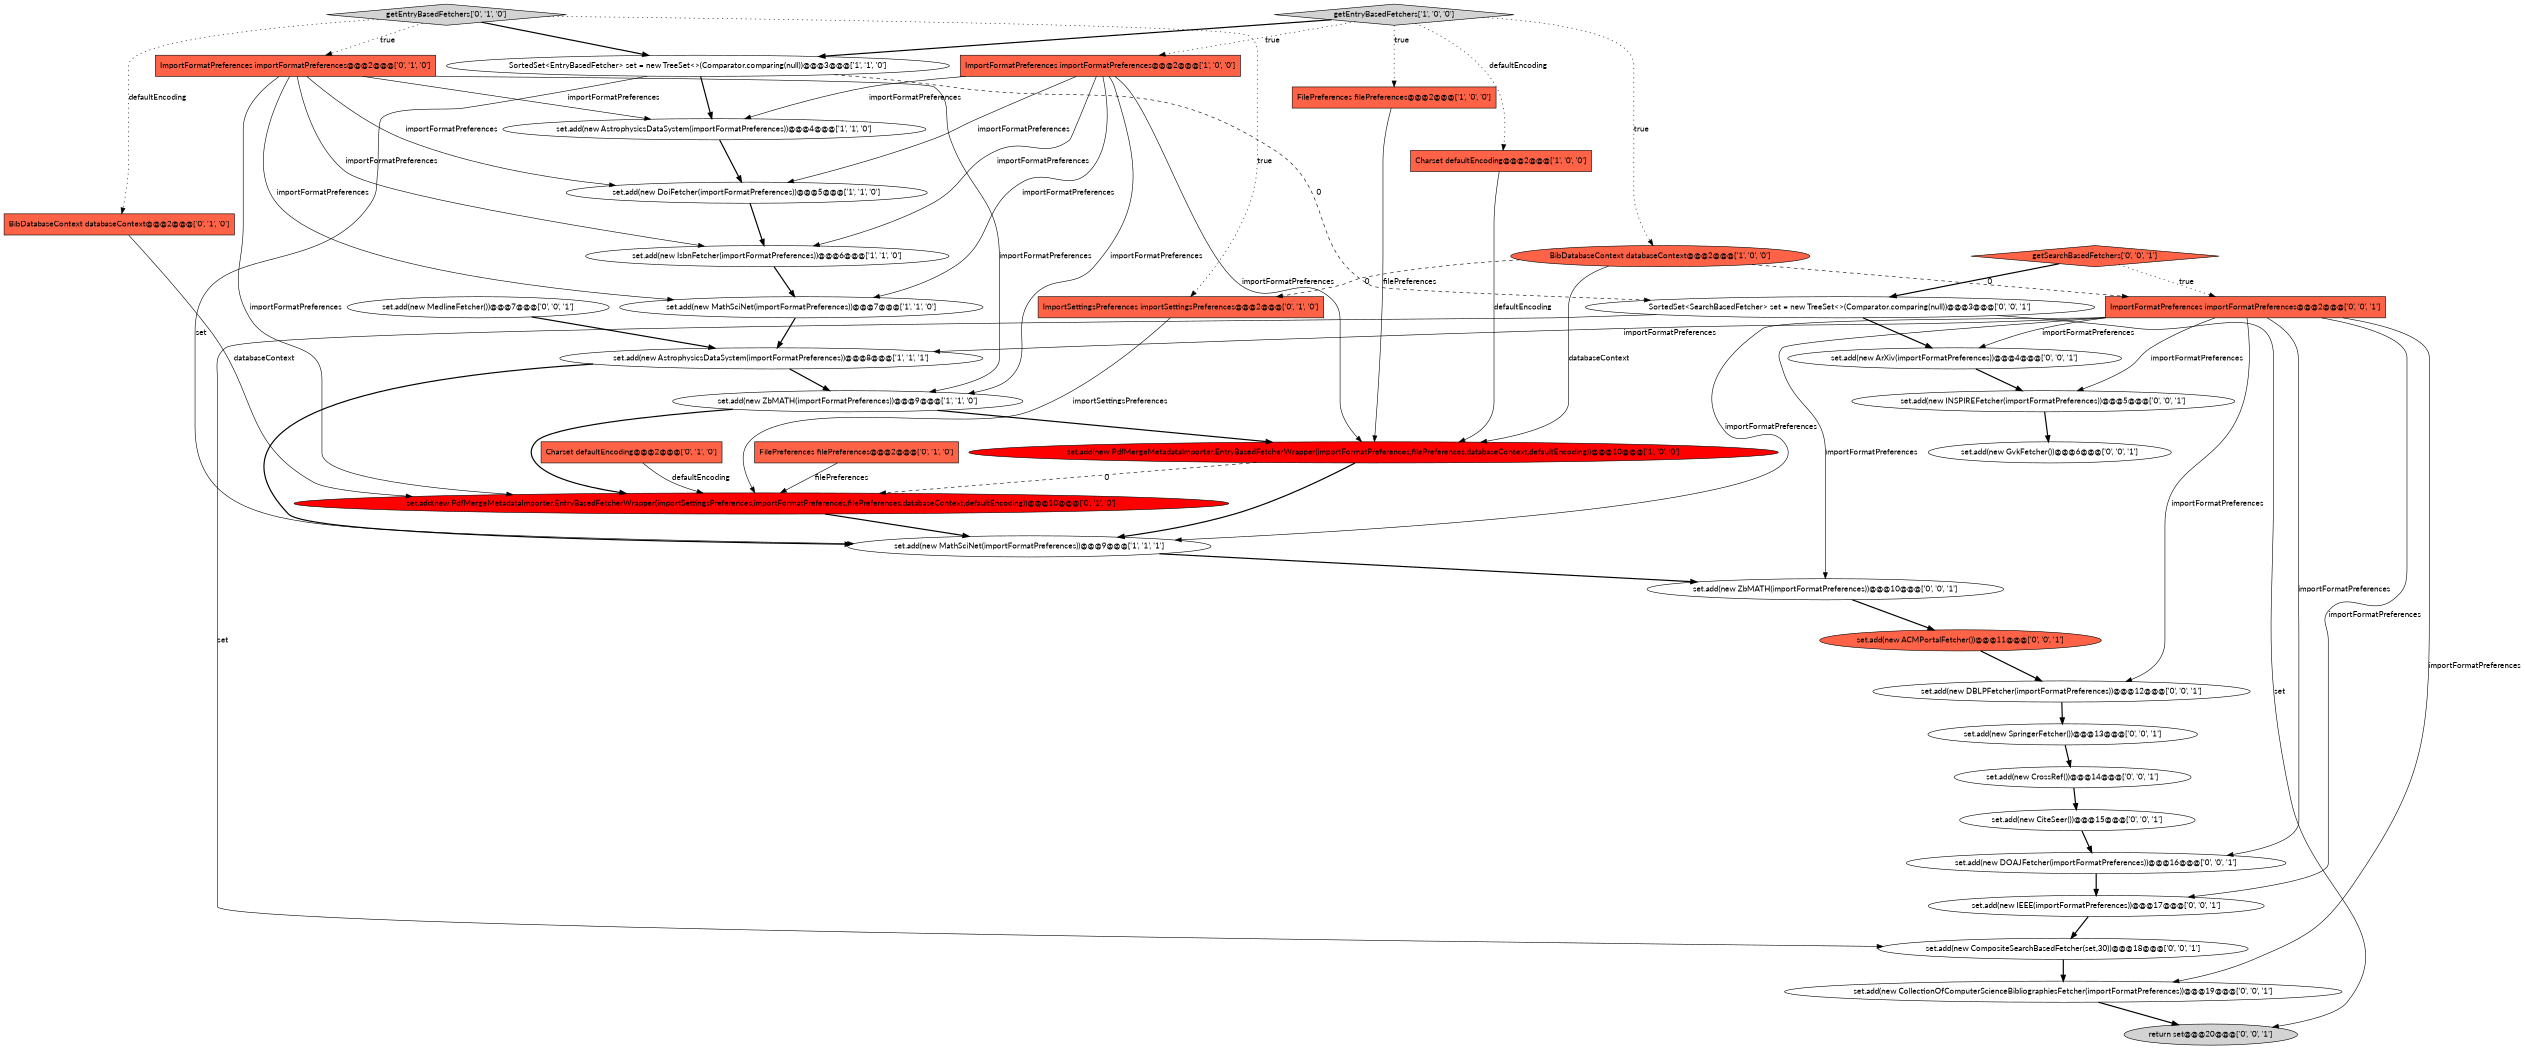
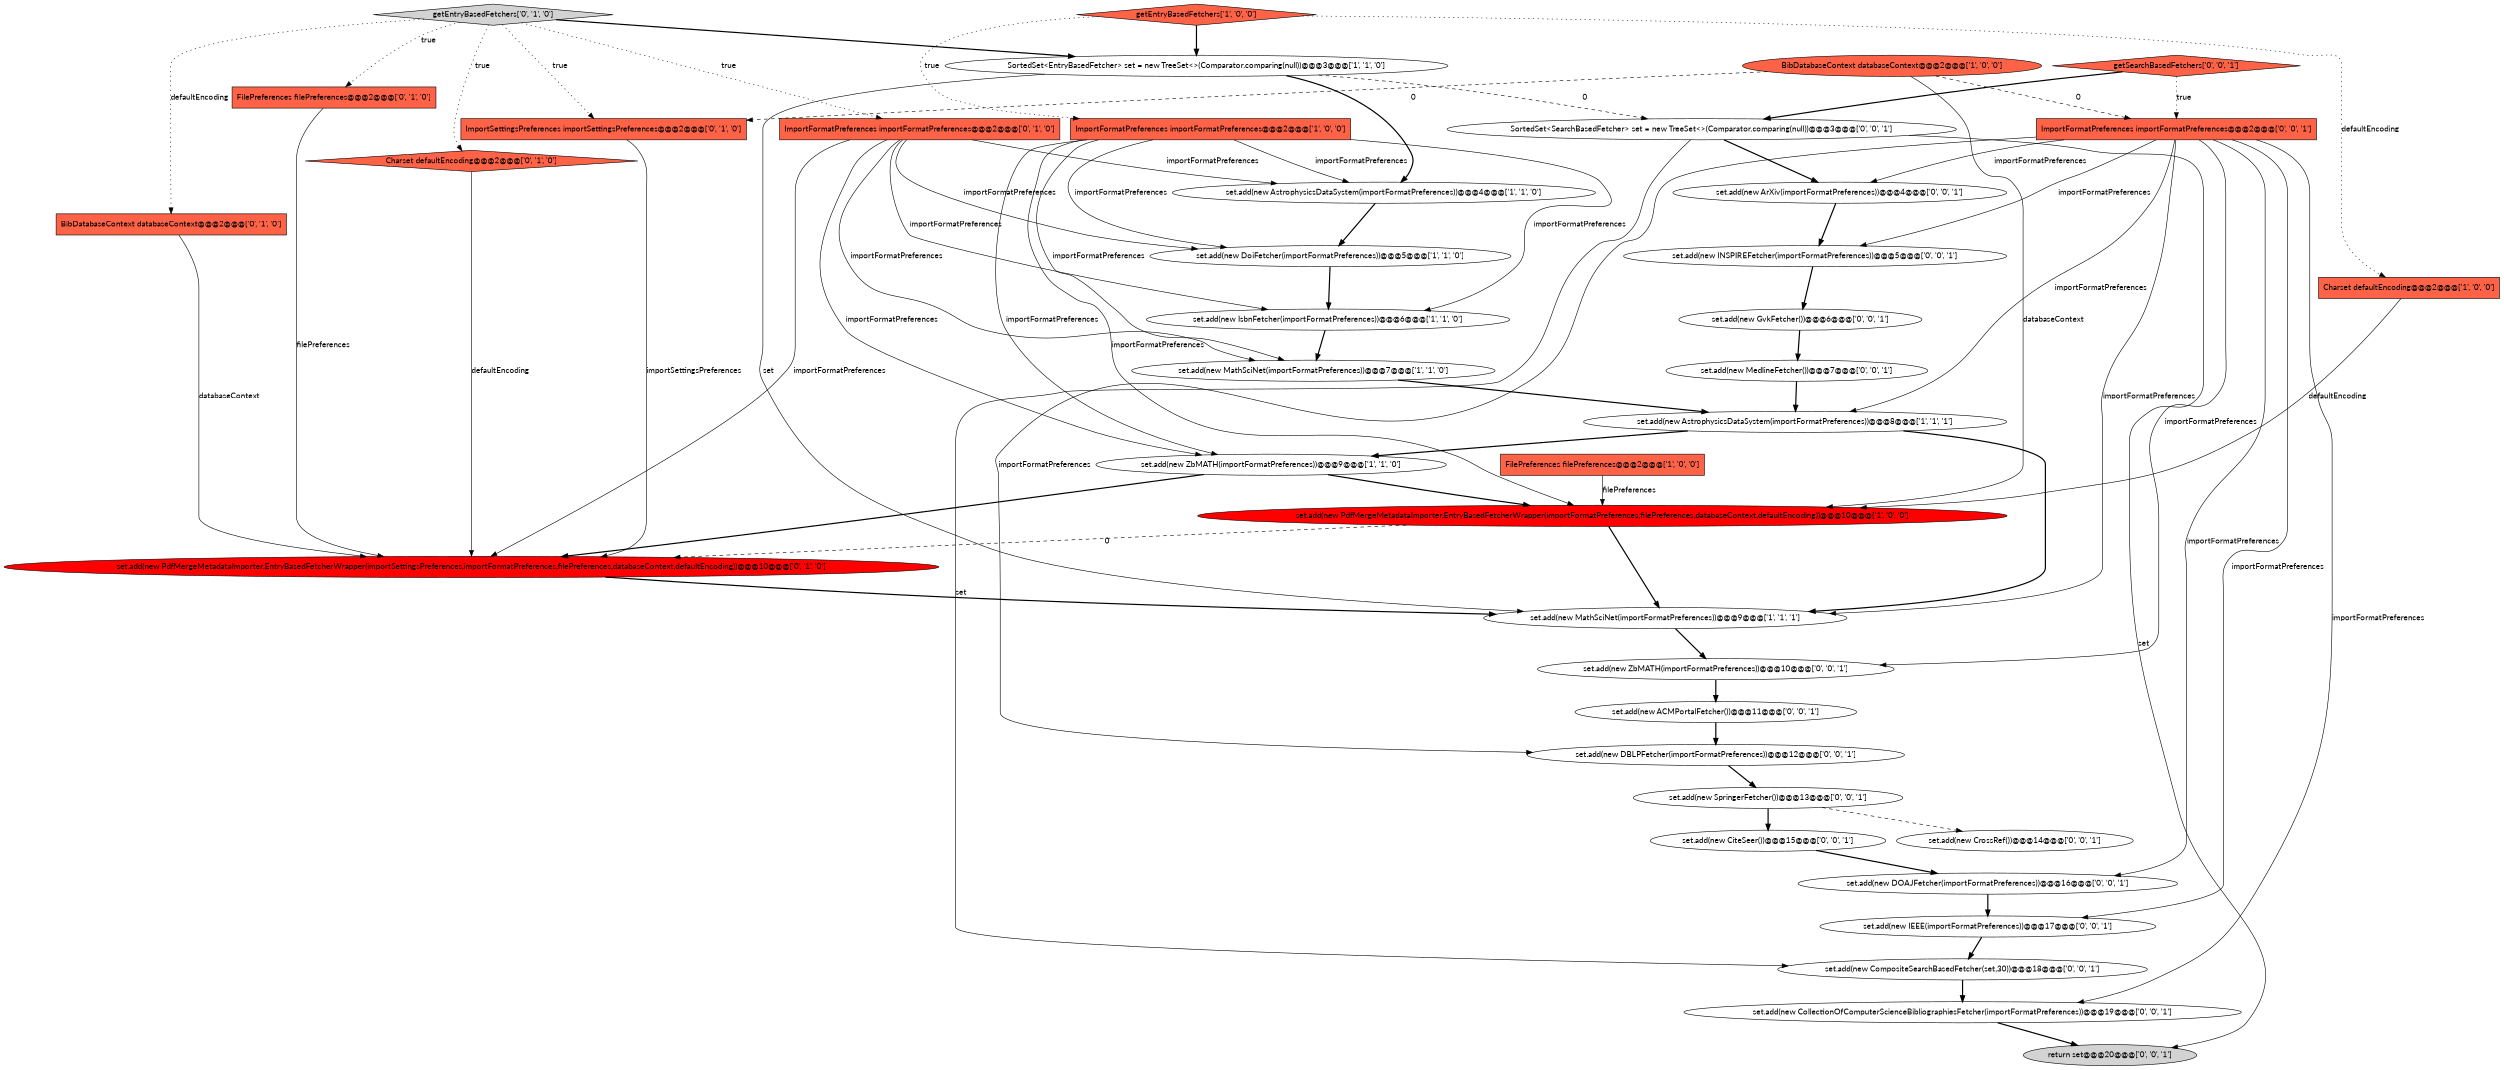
  digraph {
    fontname=Lato
    node [fillcolor=white fontname=Lato shape=ellipse style=filled]
    edge [fontname=Lato style=solid]
    n1 [label="set.add(new IEEE(importFormatPreferences))@@@17@@@['0', '0', '1']"]
    n2 [label="set.add(new CompositeSearchBasedFetcher(set,30))@@@18@@@['0', '0', '1']"]
    n3 [label="set.add(new CollectionOfComputerScienceBibliographiesFetcher(importFormatPreferences))@@@19@@@['0', '0', '1']"]
    n4 [fillcolor=lightgray label="return set@@@20@@@['0', '0', '1']"]
    n5 [label="set.add(new IsbnFetcher(importFormatPreferences))@@@6@@@['1', '1', '0']"]
    n6 [label="set.add(new MathSciNet(importFormatPreferences))@@@7@@@['1', '1', '0']"]
    n7 [label="set.add(new AstrophysicsDataSystem(importFormatPreferences))@@@8@@@['1', '1', '1']"]
    n8 [label="set.add(new MedlineFetcher())@@@7@@@['0', '0', '1']"]
    n9 [label="set.add(new MathSciNet(importFormatPreferences))@@@9@@@['1', '1', '1']"]
    n10 [label="set.add(new ZbMATH(importFormatPreferences))@@@9@@@['1', '1', '0']"]
    n11 [fillcolor=tomato label="FilePreferences filePreferences@@@2@@@['1', '0', '0']" shape=box]
    n12 [fillcolor=red label="set.add(new PdfMergeMetadataImporter.EntryBasedFetcherWrapper(importFormatPreferences,filePreferences,databaseContext,defaultEncoding))@@@10@@@['1', '0', '0']"]
    n13 [fillcolor=red label="set.add(new PdfMergeMetadataImporter.EntryBasedFetcherWrapper(importSettingsPreferences,importFormatPreferences,filePreferences,databaseContext,defaultEncoding))@@@10@@@['0', '1', '0']"]
    n14 [fillcolor=lightgray label="getEntryBasedFetchers['0', '1', '0']" shape=diamond]
    n15 [fillcolor=tomato label="FilePreferences filePreferences@@@2@@@['0', '1', '0']" shape=box]
    n16 [fillcolor=tomato label="ImportFormatPreferences importFormatPreferences@@@2@@@['0', '1', '0']" shape=box]
    n17 [fillcolor=tomato label="ImportSettingsPreferences importSettingsPreferences@@@2@@@['0', '1', '0']" shape=box]
    n18 [label="SortedSet<EntryBasedFetcher> set = new TreeSet<>(Comparator.comparing(null))@@@3@@@['1', '1', '0']"]
-   n19 [fillcolor=tomato label="Charset defaultEncoding@@@2@@@['0', '1', '0']" shape=box]
+   n19 [fillcolor=tomato label="Charset defaultEncoding@@@2@@@['0', '1', '0']" shape=diamond]
    n20 [fillcolor=tomato label="BibDatabaseContext databaseContext@@@2@@@['0', '1', '0']" shape=box]
    n21 [label="set.add(new AstrophysicsDataSystem(importFormatPreferences))@@@4@@@['1', '1', '0']"]
    n22 [label="set.add(new DoiFetcher(importFormatPreferences))@@@5@@@['1', '1', '0']"]
    n23 [label="SortedSet<SearchBasedFetcher> set = new TreeSet<>(Comparator.comparing(null))@@@3@@@['0', '0', '1']"]
    n24 [label="set.add(new ArXiv(importFormatPreferences))@@@4@@@['0', '0', '1']"]
    n25 [label="set.add(new INSPIREFetcher(importFormatPreferences))@@@5@@@['0', '0', '1']"]
    n26 [fillcolor=tomato label="getSearchBasedFetchers['0', '0', '1']" shape=diamond]
    n27 [fillcolor=tomato label="ImportFormatPreferences importFormatPreferences@@@2@@@['0', '0', '1']" shape=box]
    n28 [label="set.add(new ZbMATH(importFormatPreferences))@@@10@@@['0', '0', '1']"]
    n29 [label="set.add(new DOAJFetcher(importFormatPreferences))@@@16@@@['0', '0', '1']"]
    n30 [label="set.add(new DBLPFetcher(importFormatPreferences))@@@12@@@['0', '0', '1']"]
-   n31 [fillcolor=tomato label="set.add(new ACMPortalFetcher())@@@11@@@['0', '0', '1']"]
+   n31 [label="set.add(new ACMPortalFetcher())@@@11@@@['0', '0', '1']"]
    n32 [fillcolor=tomato label="ImportFormatPreferences importFormatPreferences@@@2@@@['1', '0', '0']" shape=box]
    n33 [label="set.add(new SpringerFetcher())@@@13@@@['0', '0', '1']"]
    n34 [label="set.add(new CrossRef())@@@14@@@['0', '0', '1']"]
    n35 [label="set.add(new CiteSeer())@@@15@@@['0', '0', '1']"]
    n36 [fillcolor=tomato label="Charset defaultEncoding@@@2@@@['1', '0', '0']" shape=box]
    n37 [label="set.add(new GvkFetcher())@@@6@@@['0', '0', '1']"]
-   n38 [fillcolor=lightgray label="getEntryBasedFetchers['1', '0', '0']" shape=diamond]
+   n38 [fillcolor=tomato label="getEntryBasedFetchers['1', '0', '0']" shape=diamond]
    n39 [fillcolor=tomato label="BibDatabaseContext databaseContext@@@2@@@['1', '0', '0']"]
    n1 -> n2 [style=bold]
    n2 -> n3 [style=bold]
    n3 -> n4 [style=bold]
    n5 -> n6 [style=bold]
    n6 -> n7 [style=bold]
    n7 -> n9 [style=bold]
    n7 -> n10 [style=bold]
    n8 -> n7 [style=bold]
    n9 -> n28 [style=bold]
    n10 -> n12 [style=bold]
    n10 -> n13 [style=bold]
    n11 -> n12 [label=filePreferences]
    n12 -> n9 [style=bold]
    n12 -> n13 [label=0 style=dashed]
    n13 -> n9 [style=bold]
+   n14 -> n15 [label=true style=dotted]
    n14 -> n16 [label=true style=dotted]
    n14 -> n17 [label=true style=dotted]
    n14 -> n18 [style=bold]
+   n14 -> n19 [label=true style=dotted]
    n14 -> n20 [label=defaultEncoding style=dotted]
    n15 -> n13 [label=filePreferences]
    n16 -> n5 [label=importFormatPreferences]
    n16 -> n6 [label=importFormatPreferences]
    n16 -> n10 [label=importFormatPreferences]
    n16 -> n13 [label=importFormatPreferences]
    n16 -> n21 [label=importFormatPreferences]
    n16 -> n22 [label=importFormatPreferences]
    n17 -> n13 [label=importSettingsPreferences]
    n18 -> n9 [label=set]
    n18 -> n21 [style=bold]
    n18 -> n23 [label=0 style=dashed]
    n19 -> n13 [label=defaultEncoding]
    n20 -> n13 [label=databaseContext]
    n21 -> n22 [style=bold]
    n22 -> n5 [style=bold]
    n23 -> n2 [label=set]
    n23 -> n4 [label=set]
    n23 -> n24 [style=bold]
    n24 -> n25 [style=bold]
    n25 -> n37 [style=bold]
    n26 -> n23 [style=bold]
    n26 -> n27 [label=true style=dotted]
    n27 -> n1 [label=importFormatPreferences]
    n27 -> n3 [label=importFormatPreferences]
    n27 -> n7 [label=importFormatPreferences]
    n27 -> n9 [label=importFormatPreferences]
    n27 -> n24 [label=importFormatPreferences]
    n27 -> n25 [label=importFormatPreferences]
    n27 -> n28 [label=importFormatPreferences]
    n27 -> n29 [label=importFormatPreferences]
    n27 -> n30 [label=importFormatPreferences]
    n28 -> n31 [style=bold]
    n29 -> n1 [style=bold]
    n30 -> n33 [style=bold]
    n31 -> n30 [style=bold]
    n32 -> n5 [label=importFormatPreferences]
    n32 -> n6 [label=importFormatPreferences]
    n32 -> n10 [label=importFormatPreferences]
    n32 -> n12 [label=importFormatPreferences]
    n32 -> n21 [label=importFormatPreferences]
    n32 -> n22 [label=importFormatPreferences]
-   n33 -> n34 [style=bold]
-   n34 -> n35 [style=bold]
+   n33 -> n34 [style=dashed]
+   n33 -> n35 [style=bold]
    n35 -> n29 [style=bold]
    n36 -> n12 [label=defaultEncoding]
-   n38 -> n11 [label=true style=dotted]
+   n37 -> n8 [style=bold]
    n38 -> n18 [style=bold]
    n38 -> n32 [label=true style=dotted]
    n38 -> n36 [label=defaultEncoding style=dotted]
-   n38 -> n39 [label=true style=dotted]
    n39 -> n12 [label=databaseContext]
    n39 -> n17 [label=0 style=dashed]
    n39 -> n27 [label=0 style=dashed]
  }
